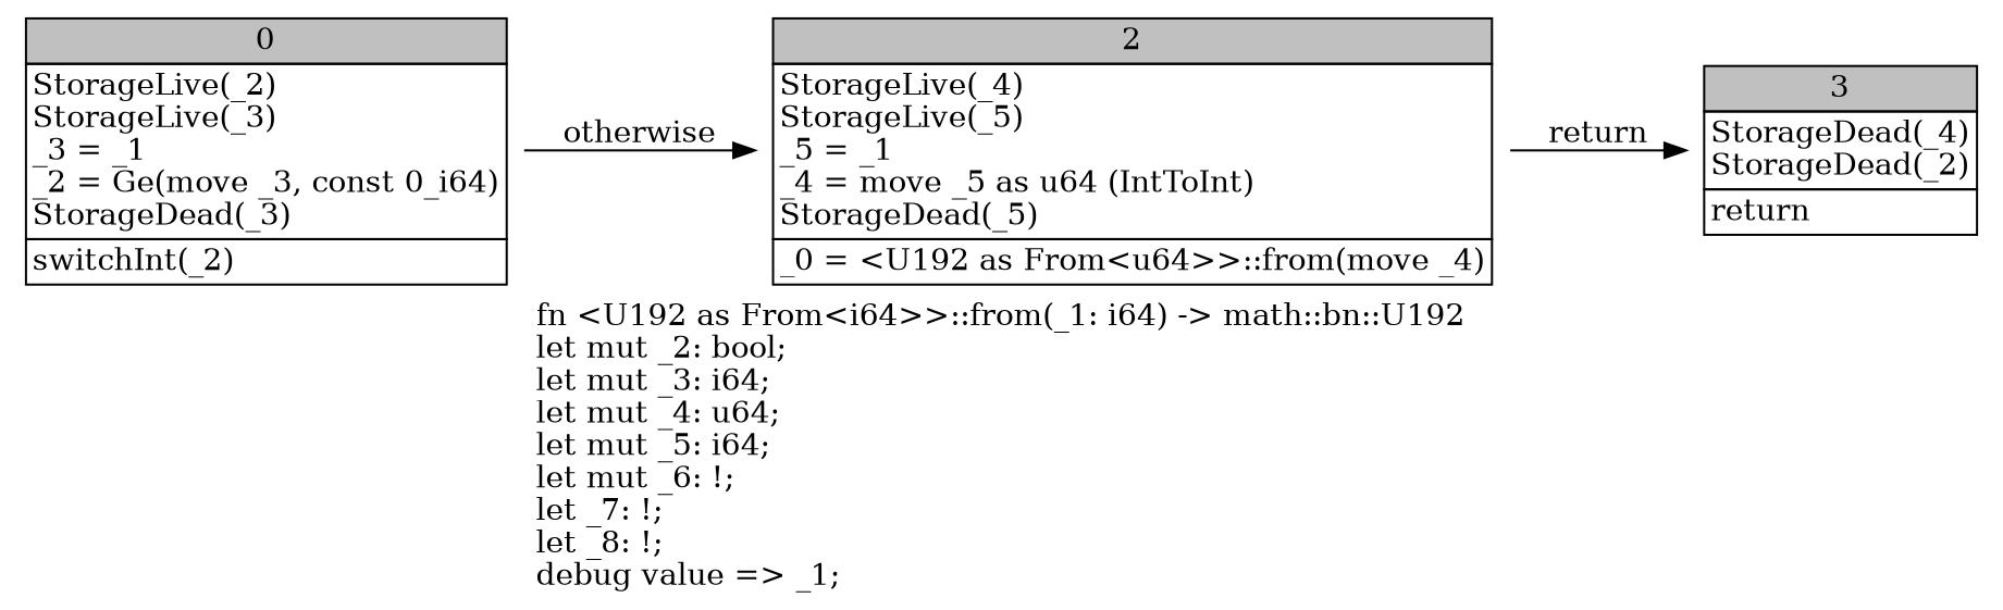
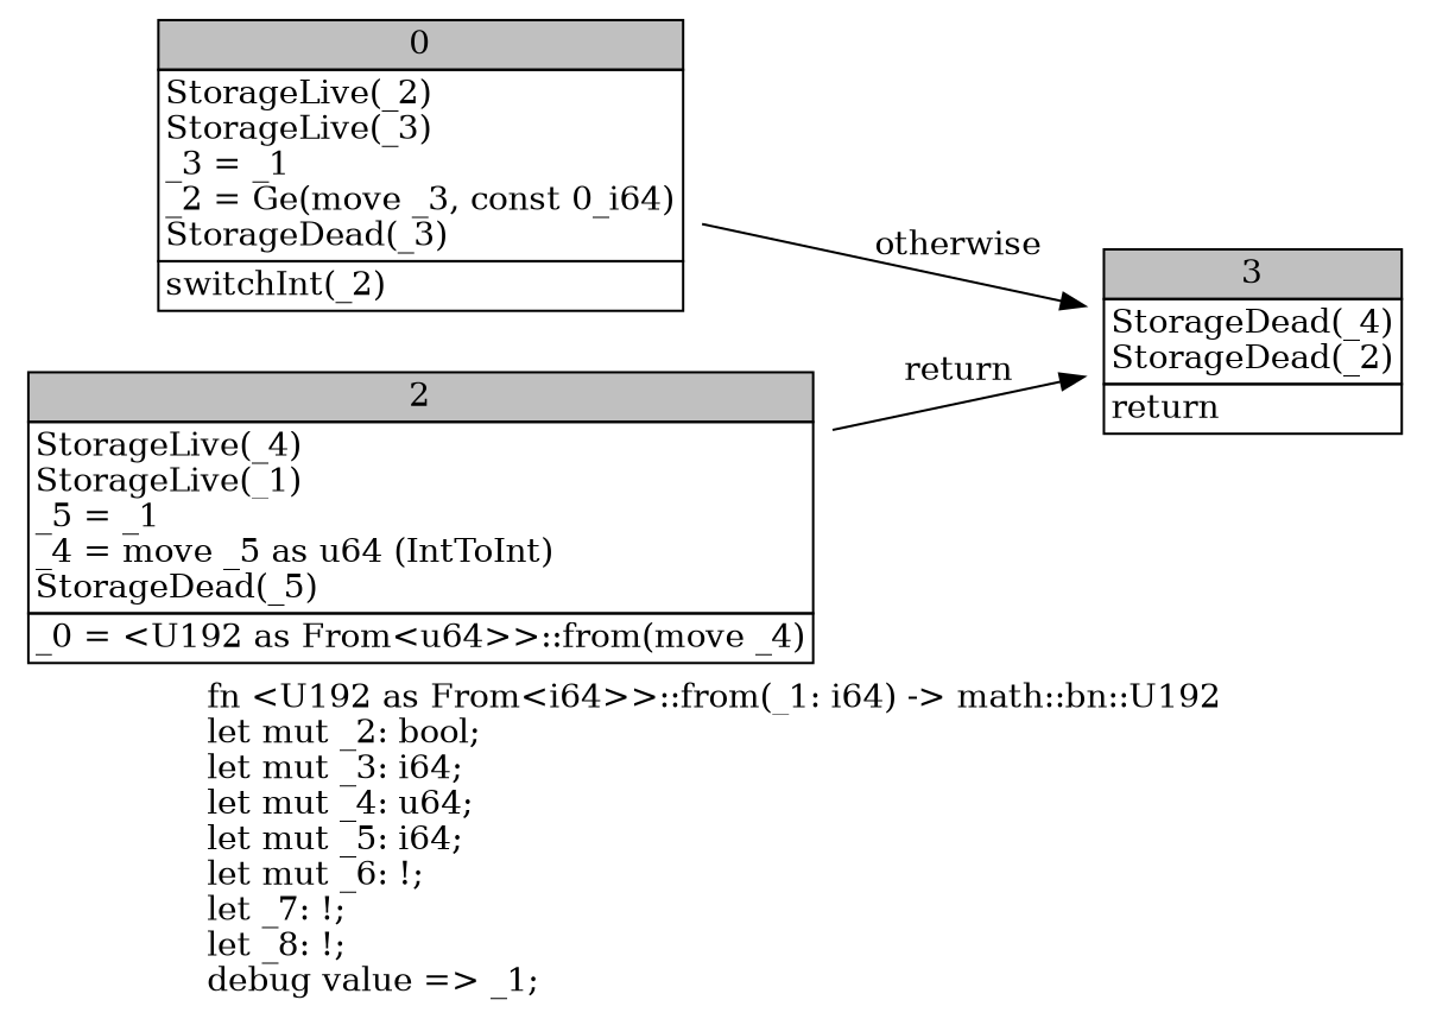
  digraph {
    fontname="DejaVu Serif"
    label=<fn &lt;U192 as From&lt;i64&gt;&gt;::from(_1: i64) -&gt; math::bn::U192<br align="left"/>let mut _2: bool;<br align="left"/>let mut _3: i64;<br align="left"/>let mut _4: u64;<br align="left"/>let mut _5: i64;<br align="left"/>let mut _6: !;<br align="left"/>let _7: !;<br align="left"/>let _8: !;<br align="left"/>debug value =&gt; _1;<br align="left"/>>
    rankdir=LR
    node [fontname="DejaVu Serif" shape=none]
    edge [fontname="DejaVu Serif"]
    n1 [label=<<table border="0" cellborder="1" cellspacing="0"><tr><td bgcolor="gray" align="center" colspan="1">0</td></tr><tr><td align="left" balign="left">StorageLive(_2)<br/>StorageLive(_3)<br/>_3 = _1<br/>_2 = Ge(move _3, const 0_i64)<br/>StorageDead(_3)<br/></td></tr><tr><td align="left">switchInt(_2)</td></tr></table>>]
-   n2 [label=<<table border="0" cellborder="1" cellspacing="0"><tr><td bgcolor="gray" align="center" colspan="1">2</td></tr><tr><td align="left" balign="left">StorageLive(_4)<br/>StorageLive(_5)<br/>_5 = _1<br/>_4 = move _5 as u64 (IntToInt)<br/>StorageDead(_5)<br/></td></tr><tr><td align="left">_0 = &lt;U192 as From&lt;u64&gt;&gt;::from(move _4)</td></tr></table>>]
+   n2 [label=<<table border="0" cellborder="1" cellspacing="0"><tr><td bgcolor="gray" align="center" colspan="1">2</td></tr><tr><td align="left" balign="left">StorageLive(_4)<br/>StorageLive(_1)<br/>_5 = _1<br/>_4 = move _5 as u64 (IntToInt)<br/>StorageDead(_5)<br/></td></tr><tr><td align="left">_0 = &lt;U192 as From&lt;u64&gt;&gt;::from(move _4)</td></tr></table>>]
    n3 [label=<<table border="0" cellborder="1" cellspacing="0"><tr><td bgcolor="gray" align="center" colspan="1">3</td></tr><tr><td align="left" balign="left">StorageDead(_4)<br/>StorageDead(_2)<br/></td></tr><tr><td align="left">return</td></tr></table>>]
-   n1 -> n2 [label=otherwise]
+   n1 -> n3 [label=otherwise]
    n2 -> n3 [label=return]
  }
